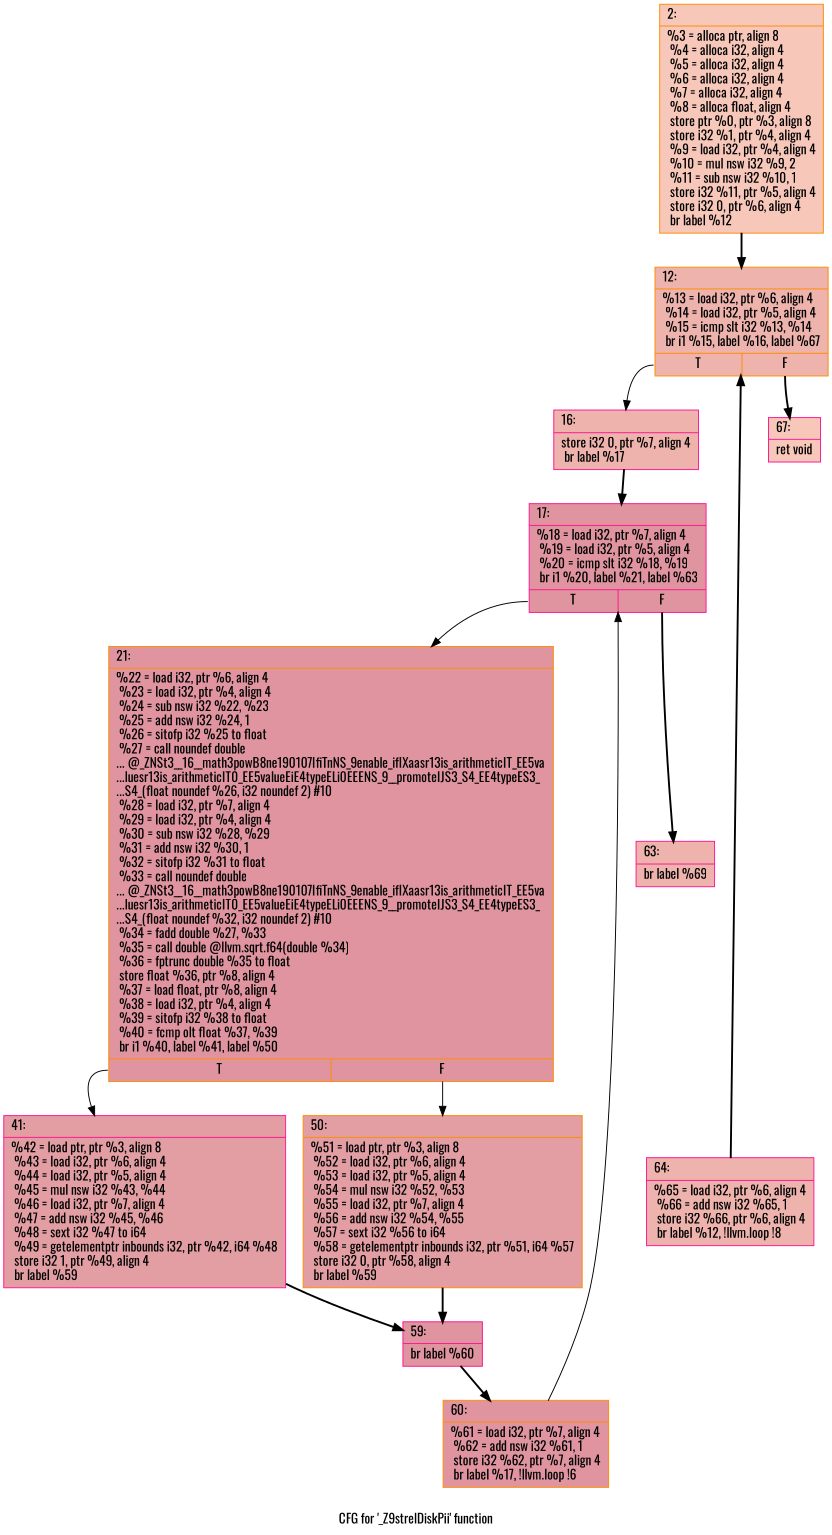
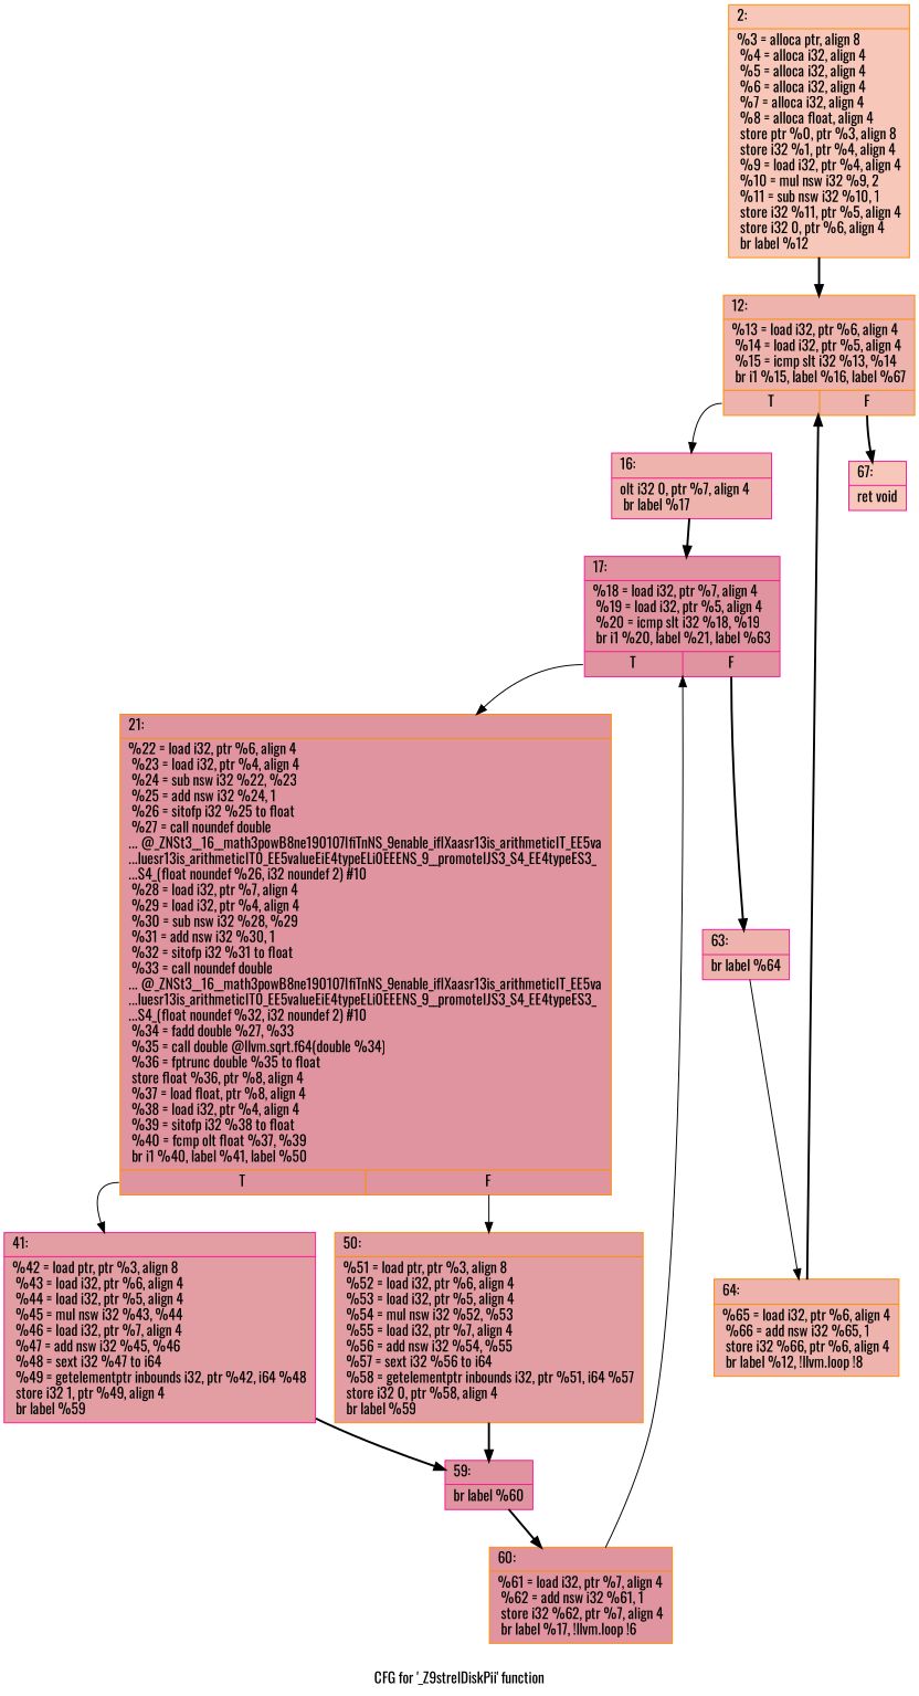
  digraph {
    fontname=Oswald
    label="CFG for '_Z9strelDiskPii' function"
    node [color=deeppink fillcolor="#d6524470" fontname=Oswald shape=record style=filled]
    edge [fontname=Oswald style=bold]
    n1 [color=darkorange fillcolor="#ec7f6370" label="{2:\l|  %3 = alloca ptr, align 8\l  %4 = alloca i32, align 4\l  %5 = alloca i32, align 4\l  %6 = alloca i32, align 4\l  %7 = alloca i32, align 4\l  %8 = alloca float, align 4\l  store ptr %0, ptr %3, align 8\l  store i32 %1, ptr %4, align 4\l  %9 = load i32, ptr %4, align 4\l  %10 = mul nsw i32 %9, 2\l  %11 = sub nsw i32 %10, 1\l  store i32 %11, ptr %5, align 4\l  store i32 0, ptr %6, align 4\l  br label %12\l}"]
    n2 [color=darkorange label="{12:\l|  %13 = load i32, ptr %6, align 4\l  %14 = load i32, ptr %5, align 4\l  %15 = icmp slt i32 %13, %14\l  br i1 %15, label %16, label %67\l|{<s0>T|<s1>F}}"]
-   n3 [label="{16:\l|  store i32 0, ptr %7, align 4\l  br label %17\l}"]
+   n3 [label="{16:\l|  olt i32 0, ptr %7, align 4\l  br label %17\l}"]
    n4 [fillcolor="#ec7f6370" label="{67:\l|  ret void\l}"]
    n5 [fillcolor="#b70d2870" label="{17:\l|  %18 = load i32, ptr %7, align 4\l  %19 = load i32, ptr %5, align 4\l  %20 = icmp slt i32 %18, %19\l  br i1 %20, label %21, label %63\l|{<s0>T|<s1>F}}"]
    n6 [color=darkorange fillcolor="#b70d2870" label="{21:\l|  %22 = load i32, ptr %6, align 4\l  %23 = load i32, ptr %4, align 4\l  %24 = sub nsw i32 %22, %23\l  %25 = add nsw i32 %24, 1\l  %26 = sitofp i32 %25 to float\l  %27 = call noundef double\l... @_ZNSt3__16__math3powB8ne190107IfiTnNS_9enable_ifIXaasr13is_arithmeticIT_EE5va\l...luesr13is_arithmeticIT0_EE5valueEiE4typeELi0EEENS_9__promoteIJS3_S4_EE4typeES3_\l...S4_(float noundef %26, i32 noundef 2) #10\l  %28 = load i32, ptr %7, align 4\l  %29 = load i32, ptr %4, align 4\l  %30 = sub nsw i32 %28, %29\l  %31 = add nsw i32 %30, 1\l  %32 = sitofp i32 %31 to float\l  %33 = call noundef double\l... @_ZNSt3__16__math3powB8ne190107IfiTnNS_9enable_ifIXaasr13is_arithmeticIT_EE5va\l...luesr13is_arithmeticIT0_EE5valueEiE4typeELi0EEENS_9__promoteIJS3_S4_EE4typeES3_\l...S4_(float noundef %32, i32 noundef 2) #10\l  %34 = fadd double %27, %33\l  %35 = call double @llvm.sqrt.f64(double %34)\l  %36 = fptrunc double %35 to float\l  store float %36, ptr %8, align 4\l  %37 = load float, ptr %8, align 4\l  %38 = load i32, ptr %4, align 4\l  %39 = sitofp i32 %38 to float\l  %40 = fcmp olt float %37, %39\l  br i1 %40, label %41, label %50\l|{<s0>T|<s1>F}}"]
-   n7 [label="{63:\l|  br label %69\l}"]
+   n7 [label="{63:\l|  br label %64\l}"]
    n8 [fillcolor="#be242e70" label="{41:\l|  %42 = load ptr, ptr %3, align 8\l  %43 = load i32, ptr %6, align 4\l  %44 = load i32, ptr %5, align 4\l  %45 = mul nsw i32 %43, %44\l  %46 = load i32, ptr %7, align 4\l  %47 = add nsw i32 %45, %46\l  %48 = sext i32 %47 to i64\l  %49 = getelementptr inbounds i32, ptr %42, i64 %48\l  store i32 1, ptr %49, align 4\l  br label %59\l}"]
    n9 [color=darkorange fillcolor="#be242e70" label="{50:\l|  %51 = load ptr, ptr %3, align 8\l  %52 = load i32, ptr %6, align 4\l  %53 = load i32, ptr %5, align 4\l  %54 = mul nsw i32 %52, %53\l  %55 = load i32, ptr %7, align 4\l  %56 = add nsw i32 %54, %55\l  %57 = sext i32 %56 to i64\l  %58 = getelementptr inbounds i32, ptr %51, i64 %57\l  store i32 0, ptr %58, align 4\l  br label %59\l}"]
-   n10 [label="{64:\l|  %65 = load i32, ptr %6, align 4\l  %66 = add nsw i32 %65, 1\l  store i32 %66, ptr %6, align 4\l  br label %12, !llvm.loop !8\l}"]
+   n10 [color=darkorange label="{64:\l|  %65 = load i32, ptr %6, align 4\l  %66 = add nsw i32 %65, 1\l  store i32 %66, ptr %6, align 4\l  br label %12, !llvm.loop !8\l}"]
    n11 [fillcolor="#b70d2870" label="{59:\l|  br label %60\l}"]
    n12 [color=darkorange fillcolor="#b70d2870" label="{60:\l|  %61 = load i32, ptr %7, align 4\l  %62 = add nsw i32 %61, 1\l  store i32 %62, ptr %7, align 4\l  br label %17, !llvm.loop !6\l}"]
    n1 -> n2
    n2 -> n3 [style=solid tailport=s0]
    n2 -> n4 [tailport=s1]
    n3 -> n5
    n5 -> n6 [style=solid tailport=s0]
    n5 -> n7 [tailport=s1]
    n6 -> n8 [style=solid tailport=s0]
    n6 -> n9 [style=solid tailport=s1]
+   n7 -> n10 [style=solid]
    n8 -> n11
    n9 -> n11
    n10 -> n2
    n11 -> n12
    n12 -> n5 [style=solid]
  }
